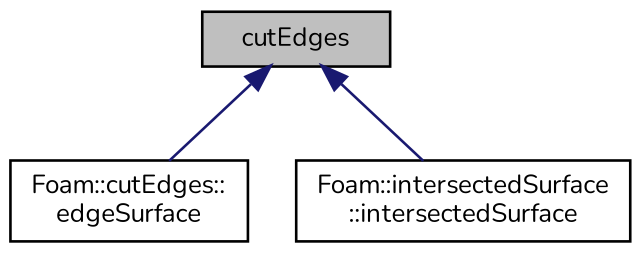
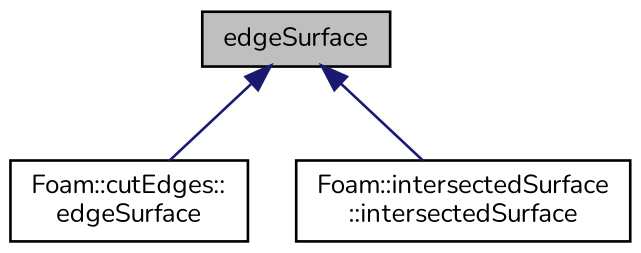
  digraph {
    fontname=Nunito
    rankdir=TB
    node [color=black fontname=Nunito fontsize=10 shape=record]
    edge [color=midnightblue dir=back fontname=Nunito fontsize=10 labelfontname=Helvetica labelfontsize=10 style=solid]
-   n1 [fillcolor=grey75 fontcolor=black height=0.2 label=cutEdges style=filled width=0.4]
+   n1 [fillcolor=grey75 fontcolor=black height=0.2 label=edgeSurface style=filled width=0.4]
    n2 [height=0.2 label="Foam::cutEdges::\ledgeSurface" width=0.4]
    n3 [height=0.2 label="Foam::intersectedSurface\l::intersectedSurface" width=0.4]
    n1 -> n2
    n1 -> n3
  }
